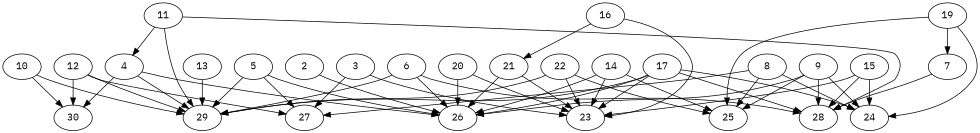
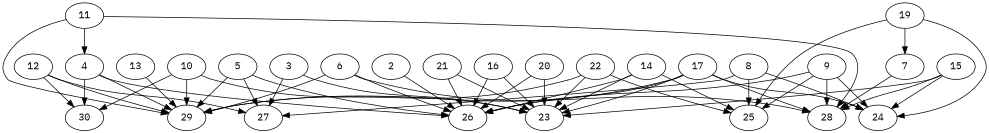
  digraph {
    fontname="IBM Plex Mono"
    node [alpha=0.15 fontname="IBM Plex Mono"]
    edge [fontname="IBM Plex Mono"]
    29 [alpha=0.17 expect_size=52036608]
    2 [expect_size=10316800]
    26 [alpha=0.11 expect_size=21308416]
    3 [alpha=0.18 expect_size=16830464]
    23 [alpha=0.13 expect_size=24840192]
    27 [alpha=0.03 expect_size=6988800]
    4 [alpha=0.13 expect_size=48198656]
    30 [alpha=0.18 expect_size=15771648]
    5 [alpha=0.14 expect_size=36723712]
    6 [alpha=0.11 expect_size=15511552]
    28 [alpha=0.07 expect_size=42160128]
    7 [alpha=0.03 expect_size=19451904]
    8 [expect_size=30963712]
    24 [alpha=0.02 expect_size=31925248]
    25 [alpha=0.04 expect_size=49711104]
    9 [alpha=0.19 expect_size=21621760]
    10 [alpha=0.16 expect_size=29917184]
    11 [alpha=0.17 expect_size=46119936]
    12 [alpha=0.10 expect_size=45636608]
    13 [alpha=0.03 expect_size=34102272]
    14 [alpha=0.08 expect_size=30408704]
    15 [alpha=0.08 expect_size=13627392]
    16 [alpha=0.14 expect_size=46263296]
    17 [expect_size=26084352]
    19 [alpha=0.05 expect_size=21758976]
    20 [alpha=0.13 expect_size=19162112]
    21 [alpha=0.16 expect_size=9743360]
    22 [alpha=0.02 expect_size=49341440]
    2 -> 26
    3 -> 23
    3 -> 27
    4 -> 29
    4 -> 26
    4 -> 30
    5 -> 29
    5 -> 26
    5 -> 27
    6 -> 29
    6 -> 26
    6 -> 28
    7 -> 28
    8 -> 27
    8 -> 24
    8 -> 25
    9 -> 26
    9 -> 28
    9 -> 24
    9 -> 25
    10 -> 29
+   10 -> 23
    10 -> 30
    11 -> 29
    11 -> 4
    11 -> 28
    12 -> 29
    12 -> 27
    12 -> 30
    13 -> 29
    14 -> 26
    14 -> 23
    14 -> 25
    15 -> 23
    15 -> 28
    15 -> 24
-   16 -> 21
+   16 -> 26
    16 -> 23
    17 -> 29
    17 -> 26
    17 -> 23
    17 -> 28
    17 -> 24
    19 -> 7
    19 -> 24
    19 -> 25
    20 -> 26
    20 -> 23
    21 -> 26
    21 -> 23
    22 -> 29
    22 -> 23
    22 -> 25
  }
